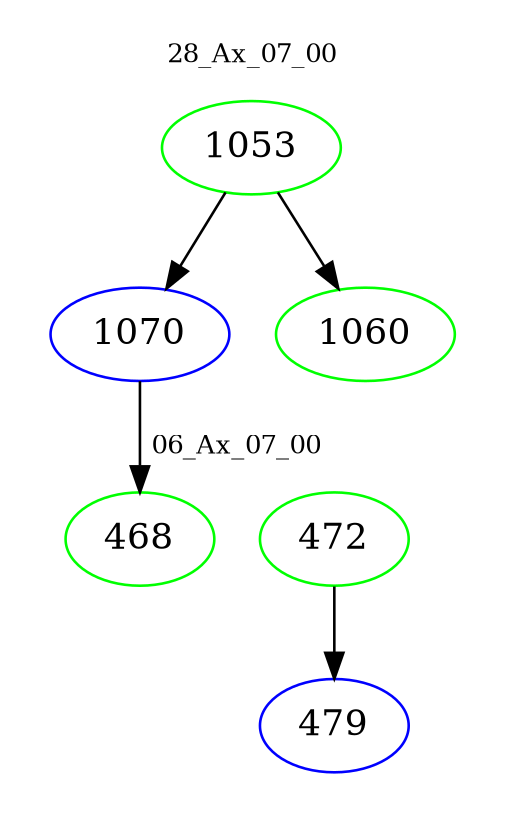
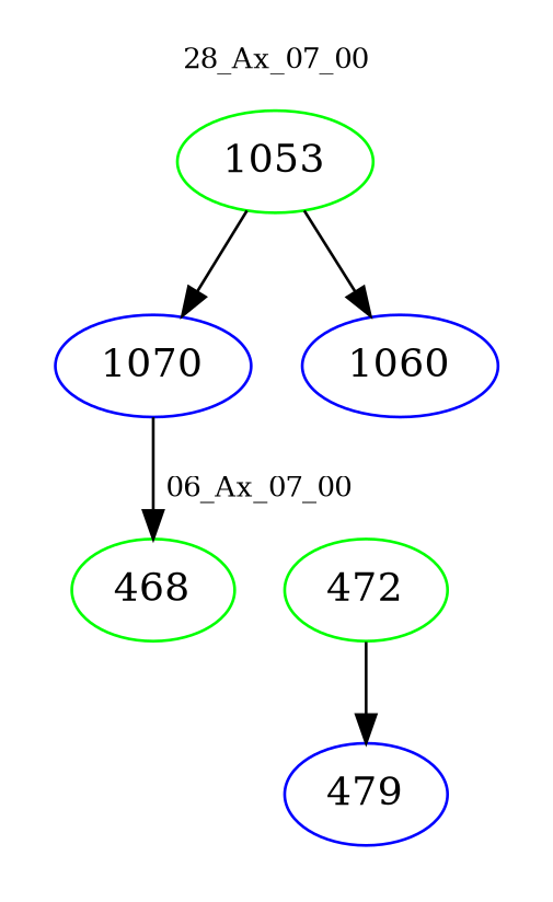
  digraph {
    node [color=green]
    edge [color=black]
    n1 [label=472]
    n2 [label=468]
    n3 [color=blue label=479]
    n4 [label=1053]
    n5 [color=blue label=1070]
-   n6 [label=1060]
+   n6 [color=blue label=1060]
    subgraph cluster_1 {
      color=white
      fontsize=10
      label="06_Ax_07_00"
      n1
      n2
      n3
    }
    subgraph cluster_2 {
      color=white
      fontsize=10
      label="28_Ax_07_00"
      n4
      n5
      n6
    }
    n1 -> n3
    n4 -> n5
    n4 -> n6
    n5 -> n2
  }
